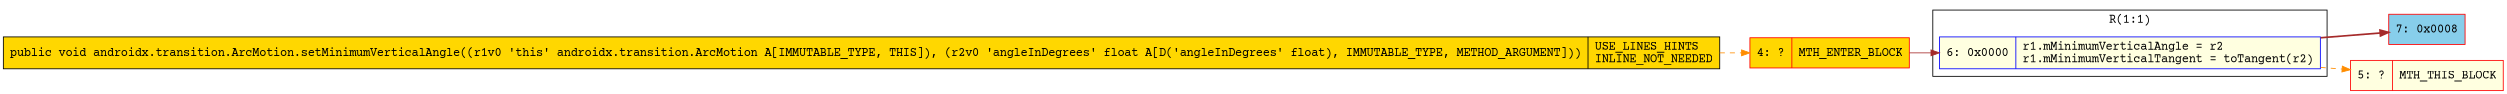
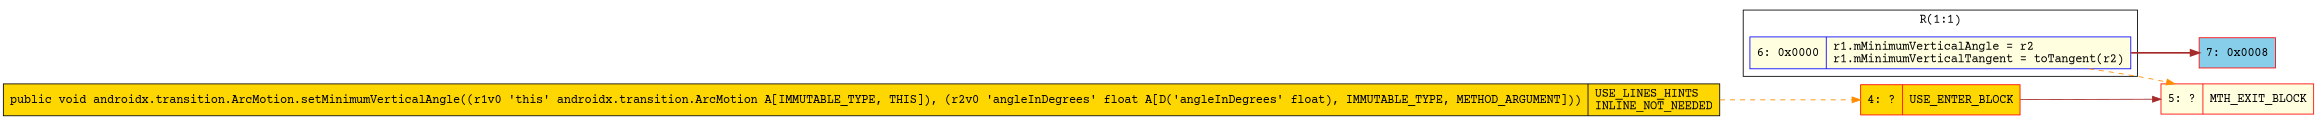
  digraph {
    fontname="Courier Prime"
    rankdir=LR
    node [color=red fillcolor=lightyellow fontname="Courier Prime" shape=record style=filled]
    edge [color=brown fontname="Courier Prime" style=dashed]
    n1 [color=blue label="{6\:\ 0x0000|r1.mMinimumVerticalAngle = r2\lr1.mMinimumVerticalTangent = toTangent(r2)\l}"]
    n2 [fillcolor=skyblue label="{7\:\ 0x0008}"]
-   n3 [label="{5\:\ ?|MTH_THIS_BLOCK\l}"]
-   n4 [fillcolor=gold label="{4\:\ ?|MTH_ENTER_BLOCK\l}"]
+   n3 [label="{5\:\ ?|MTH_EXIT_BLOCK\l}"]
+   n4 [fillcolor=gold label="{4\:\ ?|USE_ENTER_BLOCK\l}"]
    n5 [fillcolor=gold label="{public void androidx.transition.ArcMotion.setMinimumVerticalAngle((r1v0 'this' androidx.transition.ArcMotion A[IMMUTABLE_TYPE, THIS]), (r2v0 'angleInDegrees' float A[D('angleInDegrees' float), IMMUTABLE_TYPE, METHOD_ARGUMENT]))  | USE_LINES_HINTS\lINLINE_NOT_NEEDED\l}" color=""]
    subgraph cluster_1 {
      label="R(1:1)"
      n1
    }
    n1 -> n2 [style=bold]
    n1 -> n3 [color=darkorange]
-   n4 -> n1 [style=solid]
+   n4 -> n3 [style=solid]
    n5 -> n4 [color=darkorange]
  }
